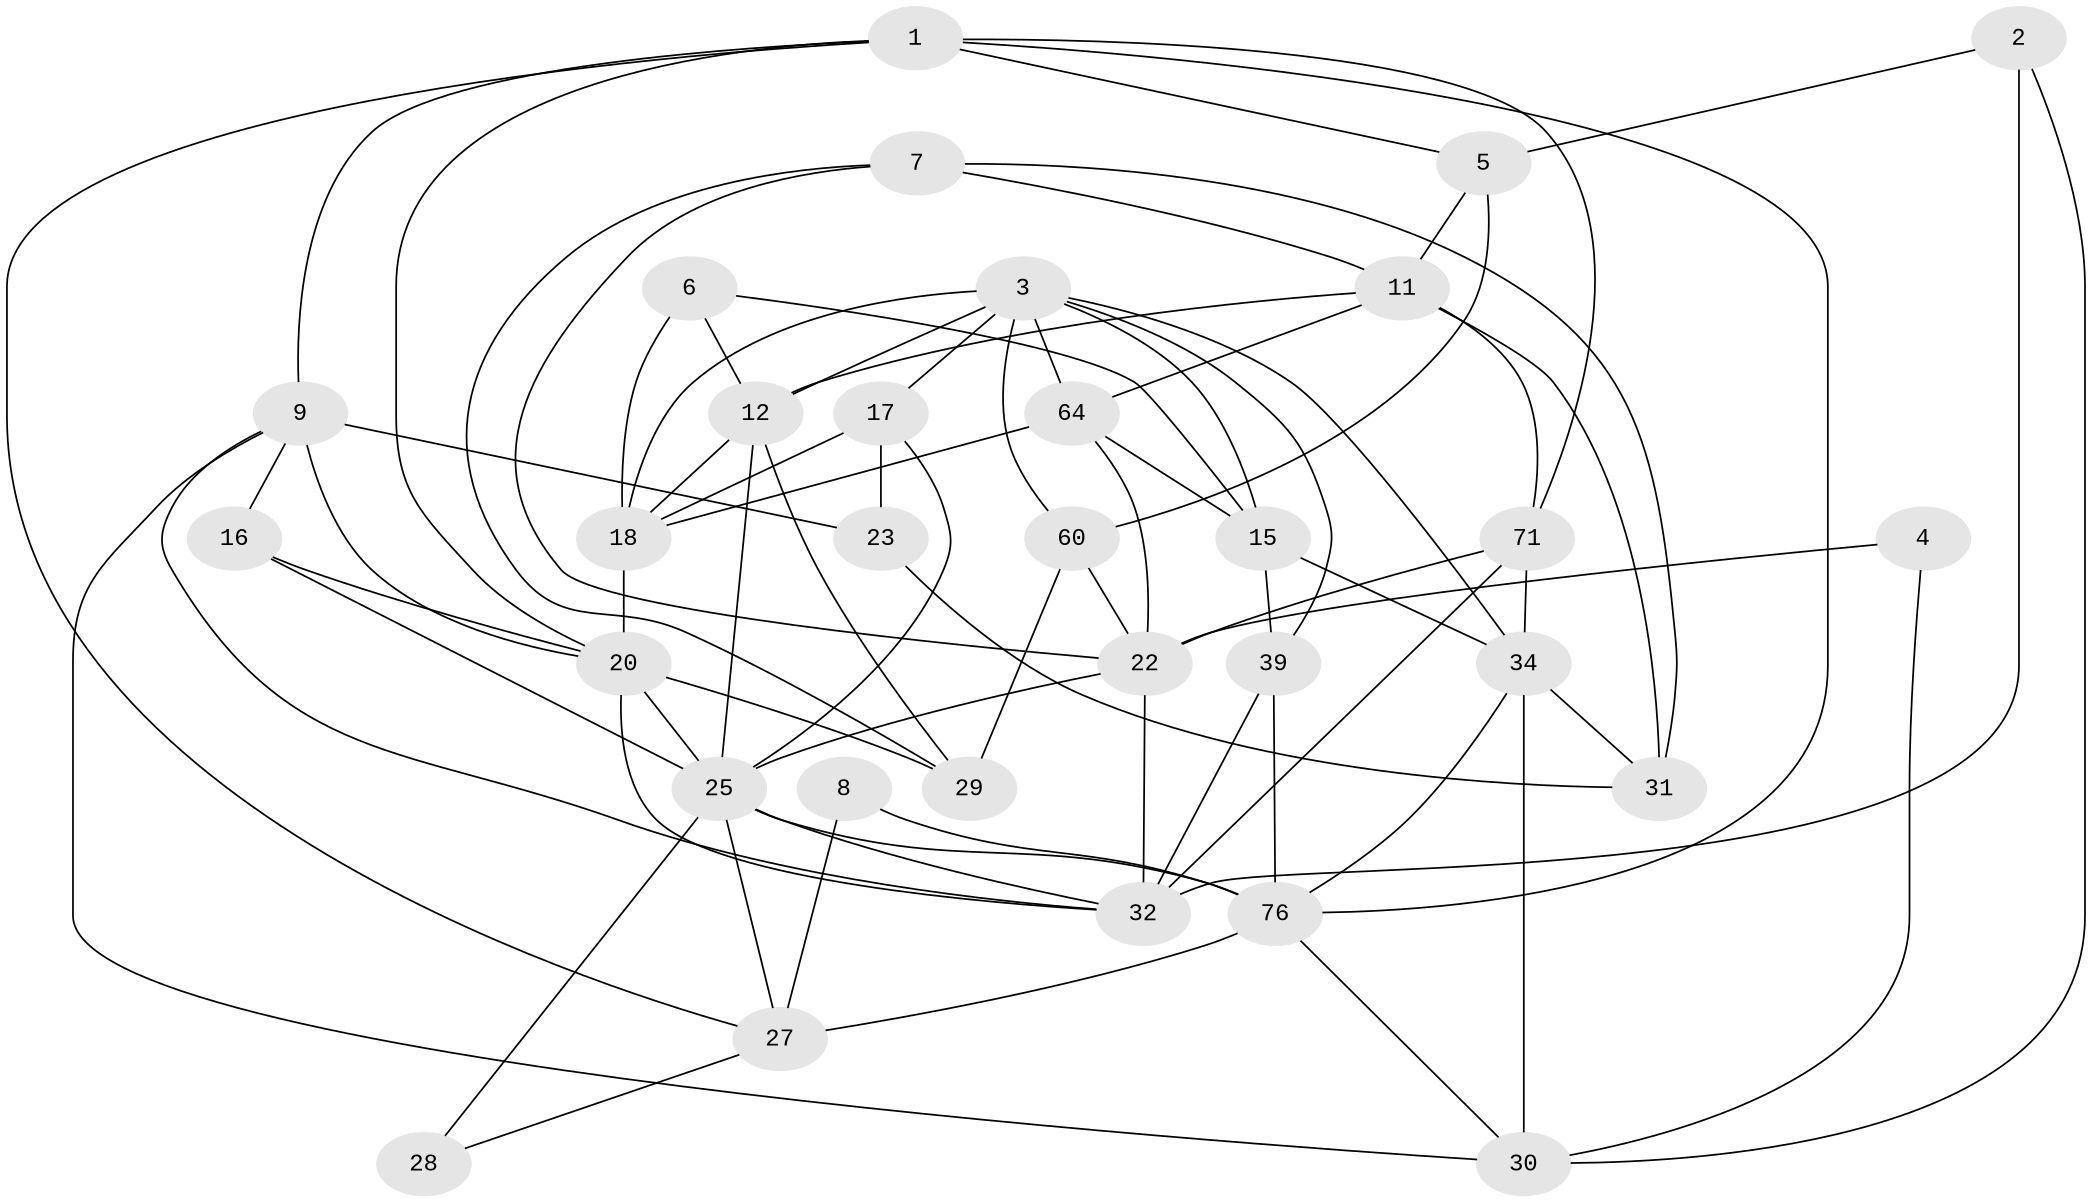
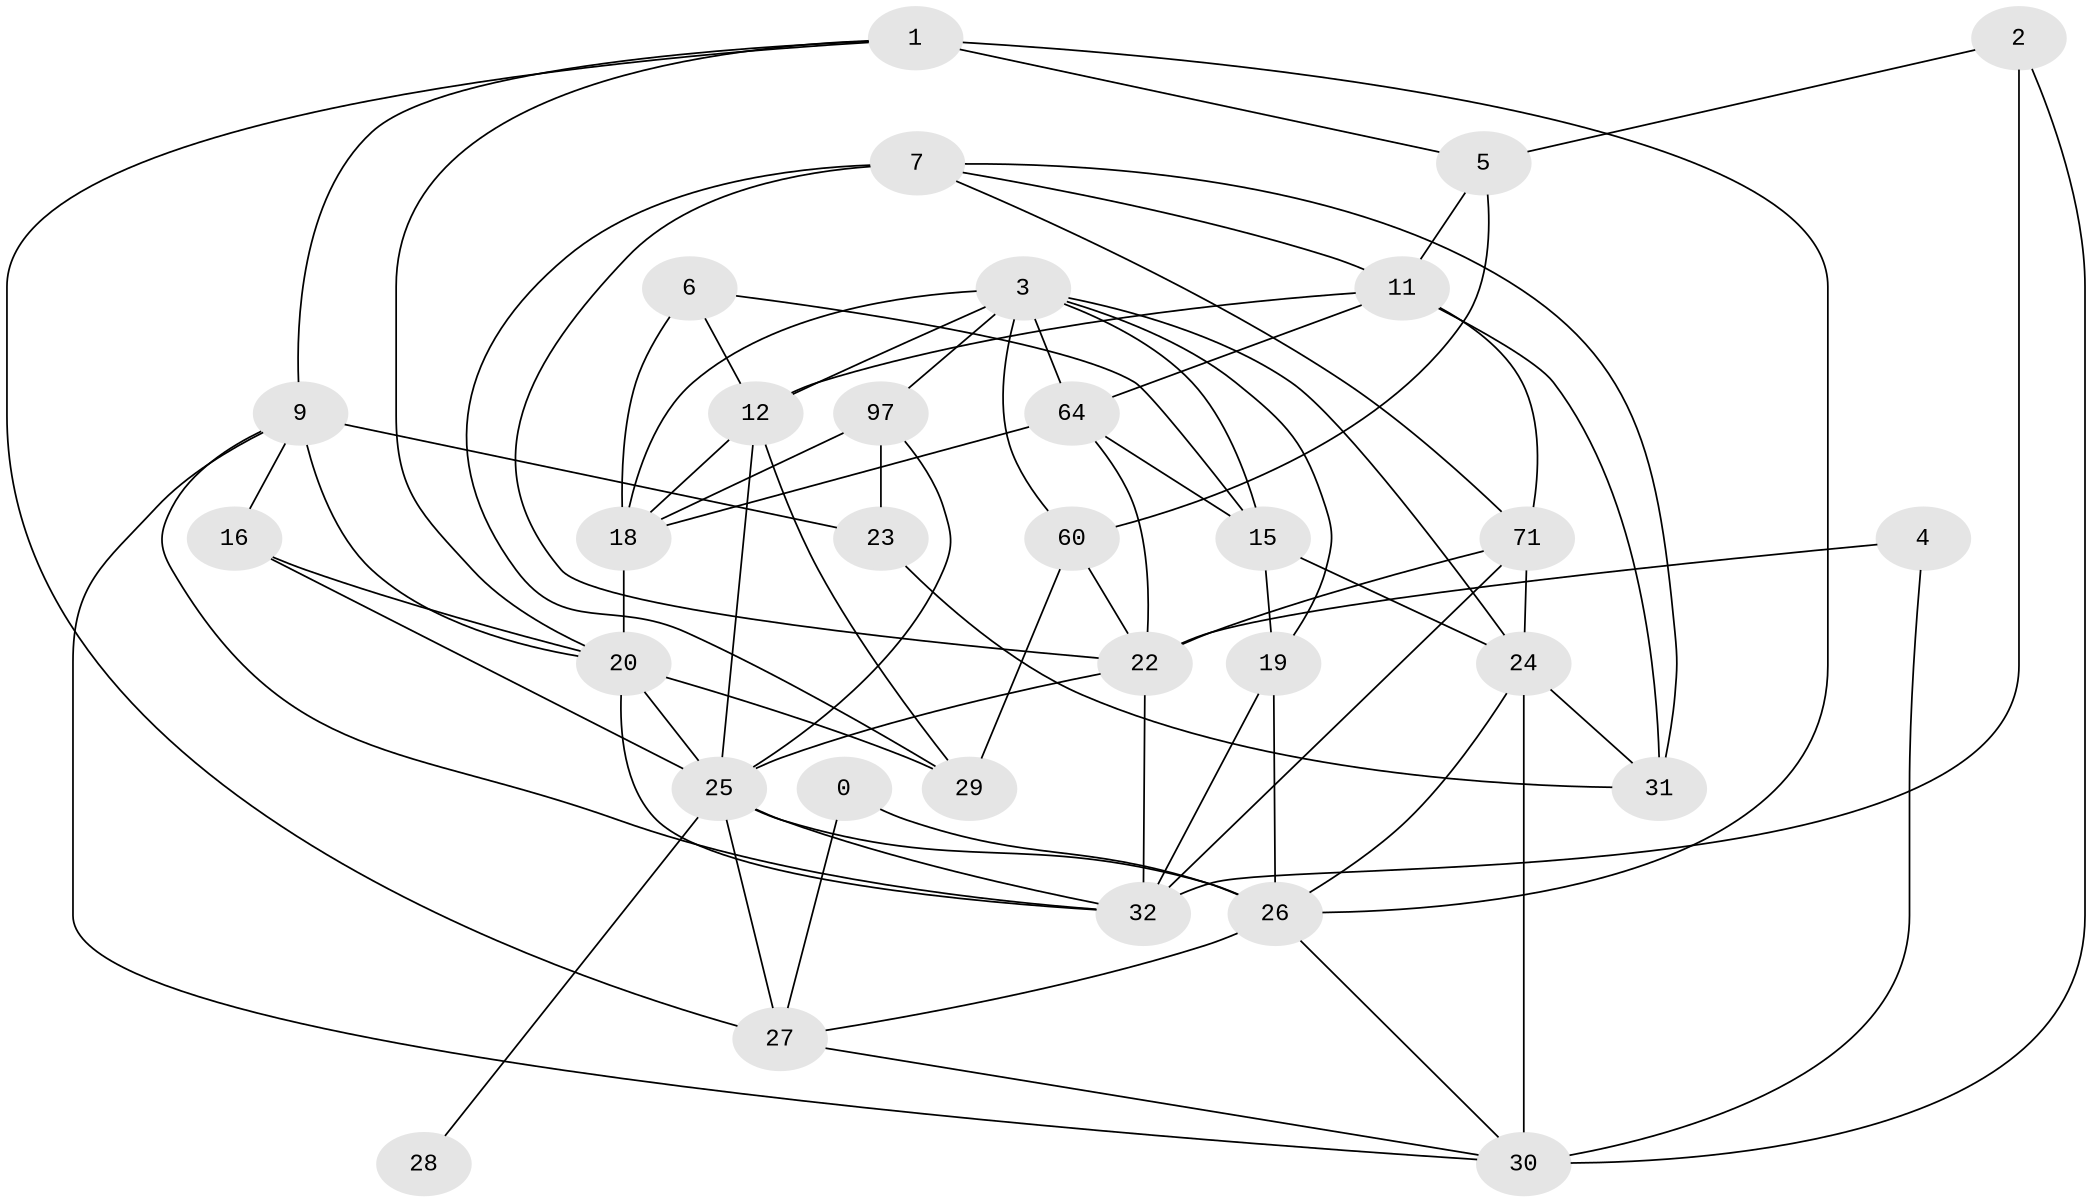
  graph {
    fontname="Liberation Mono"
    node [color=gray90 fontname="Liberation Mono" style=filled]
    edge [fontname="Liberation Mono" weight=1.0]
    1
    5
    20
    n4 [label=71]
-   26 [label=76]
+   26
    27
    9
    n8 [label=60]
    11
    16
    25
    32
    29
-   24 [label=34]
+   24
    22
    30
    28
    2
    3
    12
    n21 [label=64]
    15
-   17
+   17 [label=97]
    18
-   19 [label=39]
+   19
    23
    31
    4
    6
    7
-   8
+   8 [label=0]
    1 -- 5
    1 -- 20
-   1 -- n4
+   7 -- n4
    1 -- 26
    1 -- 27
    1 -- 9
    5 -- n8
    5 -- 11
    20 -- 25
    20 -- 32
    20 -- 29
    n4 -- 32
    n4 -- 24 [weight=2.0]
    n4 -- 22
    26 -- 27
    26 -- 30
-   27 -- 28
+   27 -- 30
    9 -- 20
    9 -- 16
    9 -- 32
    9 -- 30
    9 -- 23 [weight=2.0]
    n8 -- 29 [weight=2.0]
    n8 -- 22
    11 -- n4
    11 -- 12
    11 -- n21
    11 -- 31
    16 -- 20
    16 -- 25
    25 -- 26
    25 -- 27
    25 -- 32
    25 -- 28
    24 -- 26
    24 -- 30
    24 -- 31
    22 -- 25
    22 -- 32
    2 -- 5
    2 -- 32
    2 -- 30
    3 -- n8
    3 -- 24
    3 -- 12
    3 -- n21
    3 -- 15
    3 -- 17
    3 -- 18
    3 -- 19
    12 -- 25 [weight=2.0]
    12 -- 29
    12 -- 18
    n21 -- 22
    n21 -- 15
    n21 -- 18
    15 -- 24
    15 -- 19
    17 -- 25
    17 -- 18
    17 -- 23
    18 -- 20
    19 -- 26
    19 -- 32
    23 -- 31
    4 -- 22
    4 -- 30 [weight=2.0]
    6 -- 12
    6 -- 15
    6 -- 18 [weight=2.0]
    7 -- 11
    7 -- 29
    7 -- 22 [weight=2.0]
    7 -- 31
    8 -- 26
    8 -- 27
  }
